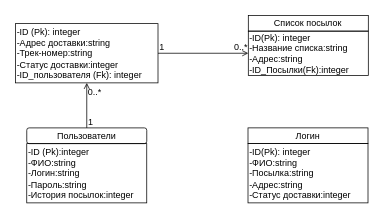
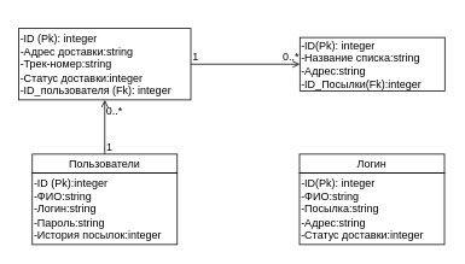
  <mxCell id="0" />
  <mxCell id="1" parent="0" />
  <mxCell id="2" value="-ID (Pk): integer&lt;br&gt;-Адрес доставки:string&lt;br&gt;-Трек-номер:string&lt;br&gt;-Статус доставки:integer&lt;br&gt;-ID_пользователя (Fk): integer" style="rounded=0;whiteSpace=wrap;html=1;fillColor=none;align=left;" parent="1" vertex="1"><mxGeometry x="20" y="31" width="190" height="79" as="geometry" /></mxCell>
  <mxCell id="3" value="Логин" style="rounded=0;whiteSpace=wrap;html=1;" parent="1" vertex="1"><mxGeometry x="330" y="170" width="160" height="21" as="geometry" /></mxCell>
  <mxCell id="4" value="-ID(Pk): integer&lt;br&gt;-ФИО:string&lt;br&gt;-Посылка:string&lt;br&gt;-Адрес:string&lt;br&gt;-Статус доставки:integer" style="rounded=0;whiteSpace=wrap;html=1;fillColor=none;align=left;" parent="1" vertex="1"><mxGeometry x="330" y="191" width="160" height="79" as="geometry" /></mxCell>
- <mxCell id="5" value="Пользователи" style="whiteSpace=wrap;html=1;rounded=1;" parent="1" vertex="1"><mxGeometry x="35" y="170" width="160" height="21" as="geometry" /></mxCell>
+ <mxCell id="5" value="Пользователи" style="rounded=0;whiteSpace=wrap;html=1;" parent="1" vertex="1"><mxGeometry x="35" y="170" width="160" height="21" as="geometry" /></mxCell>
  <mxCell id="6" value="-ID (Pk):integer&lt;br&gt;-ФИО:string&lt;br&gt;-Логин:string&lt;br&gt;-Пароль:string&lt;br&gt;-История посылок:integer" style="rounded=0;whiteSpace=wrap;html=1;fillColor=none;align=left;" parent="1" vertex="1"><mxGeometry x="35" y="191" width="160" height="79" as="geometry" /></mxCell>
- <mxCell id="7" value="Список посылок" style="rounded=0;whiteSpace=wrap;html=1;" parent="1" vertex="1"><mxGeometry x="330.41" y="20" width="160" height="21" as="geometry" /></mxCell>
  <mxCell id="8" value="-ID(Pk): integer&lt;br&gt;-Название списка:string&lt;br&gt;-Адрес:string&lt;br&gt;-ID_Посылки(Fk):integer" style="rounded=0;whiteSpace=wrap;html=1;fillColor=none;align=left;" parent="1" vertex="1"><mxGeometry x="330.41" y="41" width="160" height="59" as="geometry" /></mxCell>
  <mxCell id="9" value="" style="endArrow=open;html=1;rounded=0;align=center;verticalAlign=top;endFill=0;labelBackgroundColor=none;exitX=1;exitY=0.5;exitDx=0;exitDy=0;entryX=0;entryY=0.5;entryDx=0;entryDy=0;" parent="1" source="2" target="8" edge="1"><mxGeometry relative="1" as="geometry"><mxPoint x="430" y="150" as="sourcePoint" /><mxPoint x="590" y="150" as="targetPoint" /></mxGeometry></mxCell>
  <mxCell id="10" value="1" style="resizable=0;html=1;align=left;verticalAlign=bottom;labelBackgroundColor=none;" parent="9" connectable="0" vertex="1"><mxGeometry x="-1" relative="1" as="geometry" /></mxCell>
  <mxCell id="11" value="0..*" style="resizable=0;html=1;align=right;verticalAlign=bottom;labelBackgroundColor=none;" parent="9" connectable="0" vertex="1"><mxGeometry x="1" relative="1" as="geometry" /></mxCell>
  <mxCell id="12" value="" style="endArrow=open;html=1;rounded=0;align=center;verticalAlign=top;endFill=0;labelBackgroundColor=none;exitX=0.5;exitY=0;exitDx=0;exitDy=0;entryX=0.5;entryY=1;entryDx=0;entryDy=0;" edge="1" parent="1" source="5" target="2"><mxGeometry relative="1" as="geometry"><mxPoint x="220" y="70.5" as="sourcePoint" /><mxPoint x="340" y="70.5" as="targetPoint" /></mxGeometry></mxCell>
  <mxCell id="13" value="1" style="resizable=0;html=1;align=left;verticalAlign=bottom;labelBackgroundColor=none;" connectable="0" vertex="1" parent="12"><mxGeometry x="-1" relative="1" as="geometry" /></mxCell>
  <mxCell id="14" value="0..*" style="resizable=0;html=1;align=right;verticalAlign=bottom;labelBackgroundColor=none;" connectable="0" vertex="1" parent="12"><mxGeometry x="1" relative="1" as="geometry"><mxPoint x="20" y="20" as="offset" /></mxGeometry></mxCell>
